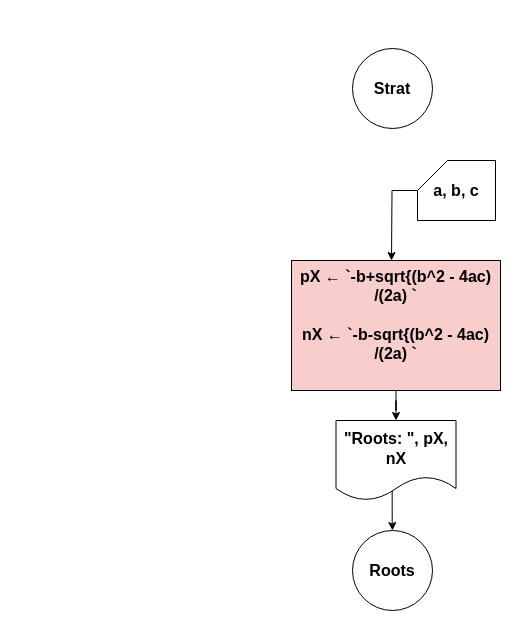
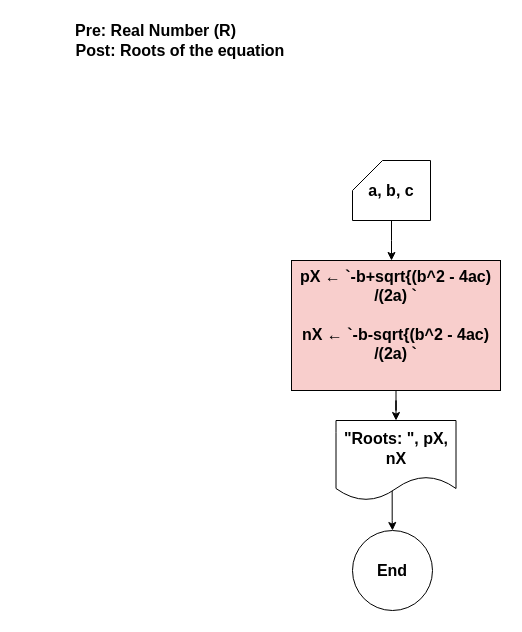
  <mxCell id="0" />
  <mxCell id="1" parent="0" />
- <mxCell id="2" value="Strat" style="ellipse;whiteSpace=wrap;html=1;aspect=fixed;fontSize=16;fontStyle=1" parent="1" vertex="1"><mxGeometry x="352" y="48" width="80" height="80" as="geometry" /></mxCell>
- <mxCell id="4" value="Roots" style="ellipse;whiteSpace=wrap;html=1;aspect=fixed;fontSize=16;fontStyle=1" parent="1" vertex="1"><mxGeometry x="352" y="530" width="80" height="80" as="geometry" /></mxCell>
+ <mxCell id="3" value="Pre: Real Number (R)&lt;br style=&quot;font-size: 16px&quot;&gt;&amp;nbsp; &amp;nbsp; &amp;nbsp; &amp;nbsp; &amp;nbsp; &amp;nbsp;Post: Roots of the equation" style="text;html=1;align=center;verticalAlign=middle;resizable=0;points=[];autosize=1;fontSize=16;fontStyle=1" parent="1" vertex="1"><mxGeometry width="270" height="40" as="geometry" x="20" y="20" /></mxCell>
+ <mxCell id="4" value="End" style="ellipse;whiteSpace=wrap;html=1;aspect=fixed;fontSize=16;fontStyle=1" parent="1" vertex="1"><mxGeometry x="352" y="530" width="80" height="80" as="geometry" /></mxCell>
  <mxCell id="5" value="" style="edgeStyle=orthogonalEdgeStyle;rounded=0;orthogonalLoop=1;jettySize=auto;html=1;fontStyle=1;fontSize=16;" parent="1" source="6" edge="1"><mxGeometry relative="1" as="geometry"><mxPoint x="391" y="260" as="targetPoint" /></mxGeometry></mxCell>
- <mxCell id="6" value="a, b, c" style="shape=card;whiteSpace=wrap;html=1;fontSize=16;fontStyle=1" parent="1" vertex="1"><mxGeometry x="417" y="160" width="78" height="60" as="geometry" /></mxCell>
+ <mxCell id="6" value="a, b, c" style="shape=card;whiteSpace=wrap;html=1;fontSize=16;fontStyle=1" parent="1" vertex="1"><mxGeometry x="352" y="160" width="78" height="60" as="geometry" /></mxCell>
  <mxCell id="7" value="" style="edgeStyle=orthogonalEdgeStyle;rounded=0;orthogonalLoop=1;jettySize=auto;html=1;exitX=0.468;exitY=0.854;exitDx=0;exitDy=0;exitPerimeter=0;fontStyle=1;fontSize=16;" edge="1" parent="1" source="8" target="4"><mxGeometry relative="1" as="geometry" /></mxCell>
  <mxCell id="8" value="&quot;Roots: &quot;, pX, nX" style="shape=document;whiteSpace=wrap;html=1;boundedLbl=1;fontStyle=1;fontSize=16;" parent="1" vertex="1"><mxGeometry x="335.5" y="420" width="120" height="80" as="geometry" /></mxCell>
  <mxCell id="9" value="" style="edgeStyle=orthogonalEdgeStyle;rounded=0;orthogonalLoop=1;jettySize=auto;html=1;fontStyle=1;fontSize=16;" edge="1" parent="1" source="10" target="8"><mxGeometry relative="1" as="geometry" /></mxCell>
  <mxCell id="10" value="pX&amp;nbsp;← `-b+sqrt{(b^2 - 4ac) /(2a) `&lt;br style=&quot;font-size: 16px;&quot;&gt;&lt;br style=&quot;font-size: 16px;&quot;&gt;nX&amp;nbsp;← `-b-sqrt{(b^2 - 4ac) /(2a) `" style="rounded=0;whiteSpace=wrap;html=1;verticalAlign=top;fontStyle=1;fontSize=16;fillColor=#f8cecc;" vertex="1" parent="1"><mxGeometry x="291" y="260" width="209" height="130" as="geometry" /></mxCell>
